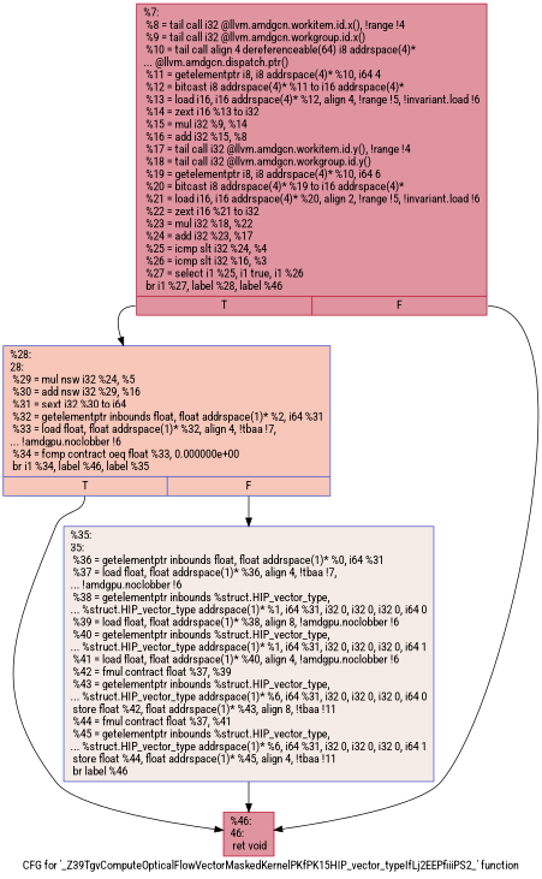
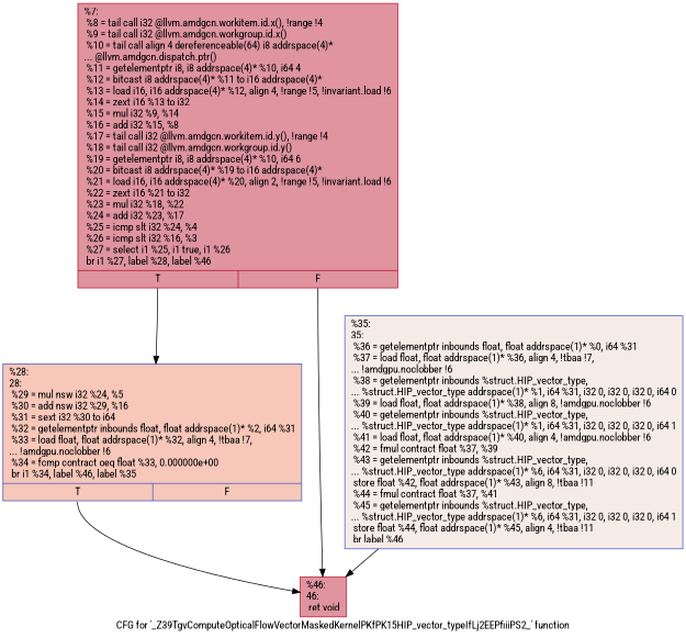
  digraph {
    label="CFG for '_Z39TgvComputeOpticalFlowVectorMaskedKernelPKfPK15HIP_vector_typeIfLj2EEPfiiiPS2_' function"
    fontname="Roboto Condensed"
    node [color="#b70d28ff" fillcolor="#b70d2870" shape=record style=filled fontname="Roboto Condensed"]
    edge [tailport=s0 fontname="Roboto Condensed"]
    n1 [label="{%7:\l  %8 = tail call i32 @llvm.amdgcn.workitem.id.x(), !range !4\l  %9 = tail call i32 @llvm.amdgcn.workgroup.id.x()\l  %10 = tail call align 4 dereferenceable(64) i8 addrspace(4)*\l... @llvm.amdgcn.dispatch.ptr()\l  %11 = getelementptr i8, i8 addrspace(4)* %10, i64 4\l  %12 = bitcast i8 addrspace(4)* %11 to i16 addrspace(4)*\l  %13 = load i16, i16 addrspace(4)* %12, align 4, !range !5, !invariant.load !6\l  %14 = zext i16 %13 to i32\l  %15 = mul i32 %9, %14\l  %16 = add i32 %15, %8\l  %17 = tail call i32 @llvm.amdgcn.workitem.id.y(), !range !4\l  %18 = tail call i32 @llvm.amdgcn.workgroup.id.y()\l  %19 = getelementptr i8, i8 addrspace(4)* %10, i64 6\l  %20 = bitcast i8 addrspace(4)* %19 to i16 addrspace(4)*\l  %21 = load i16, i16 addrspace(4)* %20, align 2, !range !5, !invariant.load !6\l  %22 = zext i16 %21 to i32\l  %23 = mul i32 %18, %22\l  %24 = add i32 %23, %17\l  %25 = icmp slt i32 %24, %4\l  %26 = icmp slt i32 %16, %3\l  %27 = select i1 %25, i1 true, i1 %26\l  br i1 %27, label %28, label %46\l|{<s0>T|<s1>F}}"]
    n2 [color="#3d50c3ff" fillcolor="#ec7f6370" label="{%28:\l28:                                               \l  %29 = mul nsw i32 %24, %5\l  %30 = add nsw i32 %29, %16\l  %31 = sext i32 %30 to i64\l  %32 = getelementptr inbounds float, float addrspace(1)* %2, i64 %31\l  %33 = load float, float addrspace(1)* %32, align 4, !tbaa !7,\l... !amdgpu.noclobber !6\l  %34 = fcmp contract oeq float %33, 0.000000e+00\l  br i1 %34, label %46, label %35\l|{<s0>T|<s1>F}}"]
    n3 [label="{%46:\l46:                                               \l  ret void\l}"]
    n4 [color="#3d50c3ff" fillcolor="#ead5c970" label="{%35:\l35:                                               \l  %36 = getelementptr inbounds float, float addrspace(1)* %0, i64 %31\l  %37 = load float, float addrspace(1)* %36, align 4, !tbaa !7,\l... !amdgpu.noclobber !6\l  %38 = getelementptr inbounds %struct.HIP_vector_type,\l... %struct.HIP_vector_type addrspace(1)* %1, i64 %31, i32 0, i32 0, i32 0, i64 0\l  %39 = load float, float addrspace(1)* %38, align 8, !amdgpu.noclobber !6\l  %40 = getelementptr inbounds %struct.HIP_vector_type,\l... %struct.HIP_vector_type addrspace(1)* %1, i64 %31, i32 0, i32 0, i32 0, i64 1\l  %41 = load float, float addrspace(1)* %40, align 4, !amdgpu.noclobber !6\l  %42 = fmul contract float %37, %39\l  %43 = getelementptr inbounds %struct.HIP_vector_type,\l... %struct.HIP_vector_type addrspace(1)* %6, i64 %31, i32 0, i32 0, i32 0, i64 0\l  store float %42, float addrspace(1)* %43, align 8, !tbaa !11\l  %44 = fmul contract float %37, %41\l  %45 = getelementptr inbounds %struct.HIP_vector_type,\l... %struct.HIP_vector_type addrspace(1)* %6, i64 %31, i32 0, i32 0, i32 0, i64 1\l  store float %44, float addrspace(1)* %45, align 4, !tbaa !11\l  br label %46\l}"]
    n1 -> n2
    n1 -> n3 [tailport=s1]
    n2 -> n3
-   n2 -> n4 [tailport=s1]
    n4 -> n3 [tailport=""]
  }
